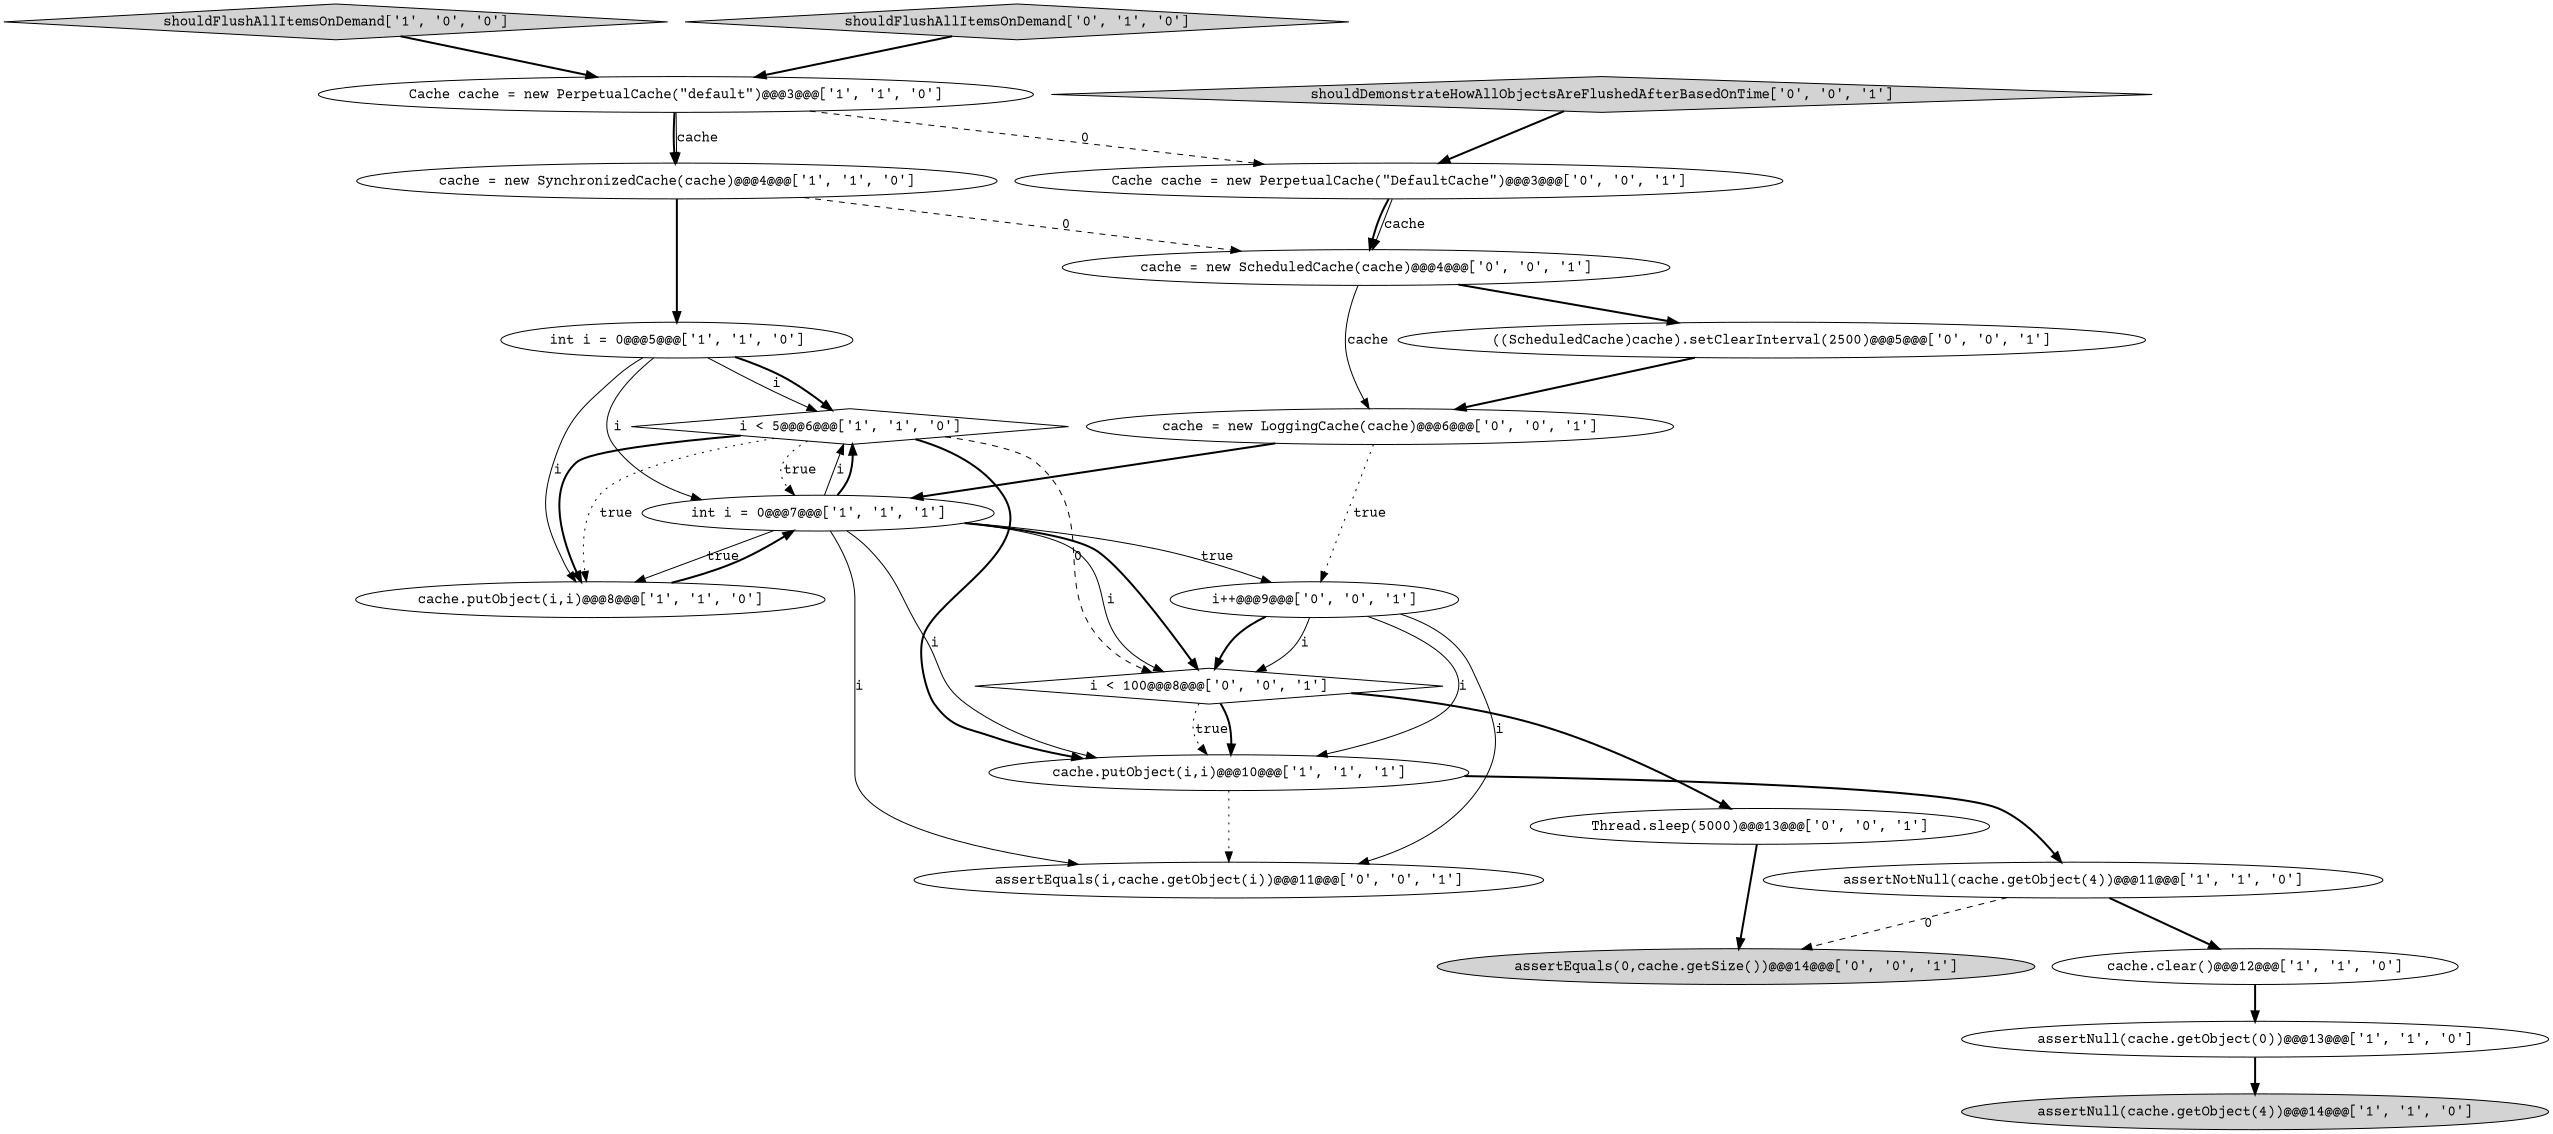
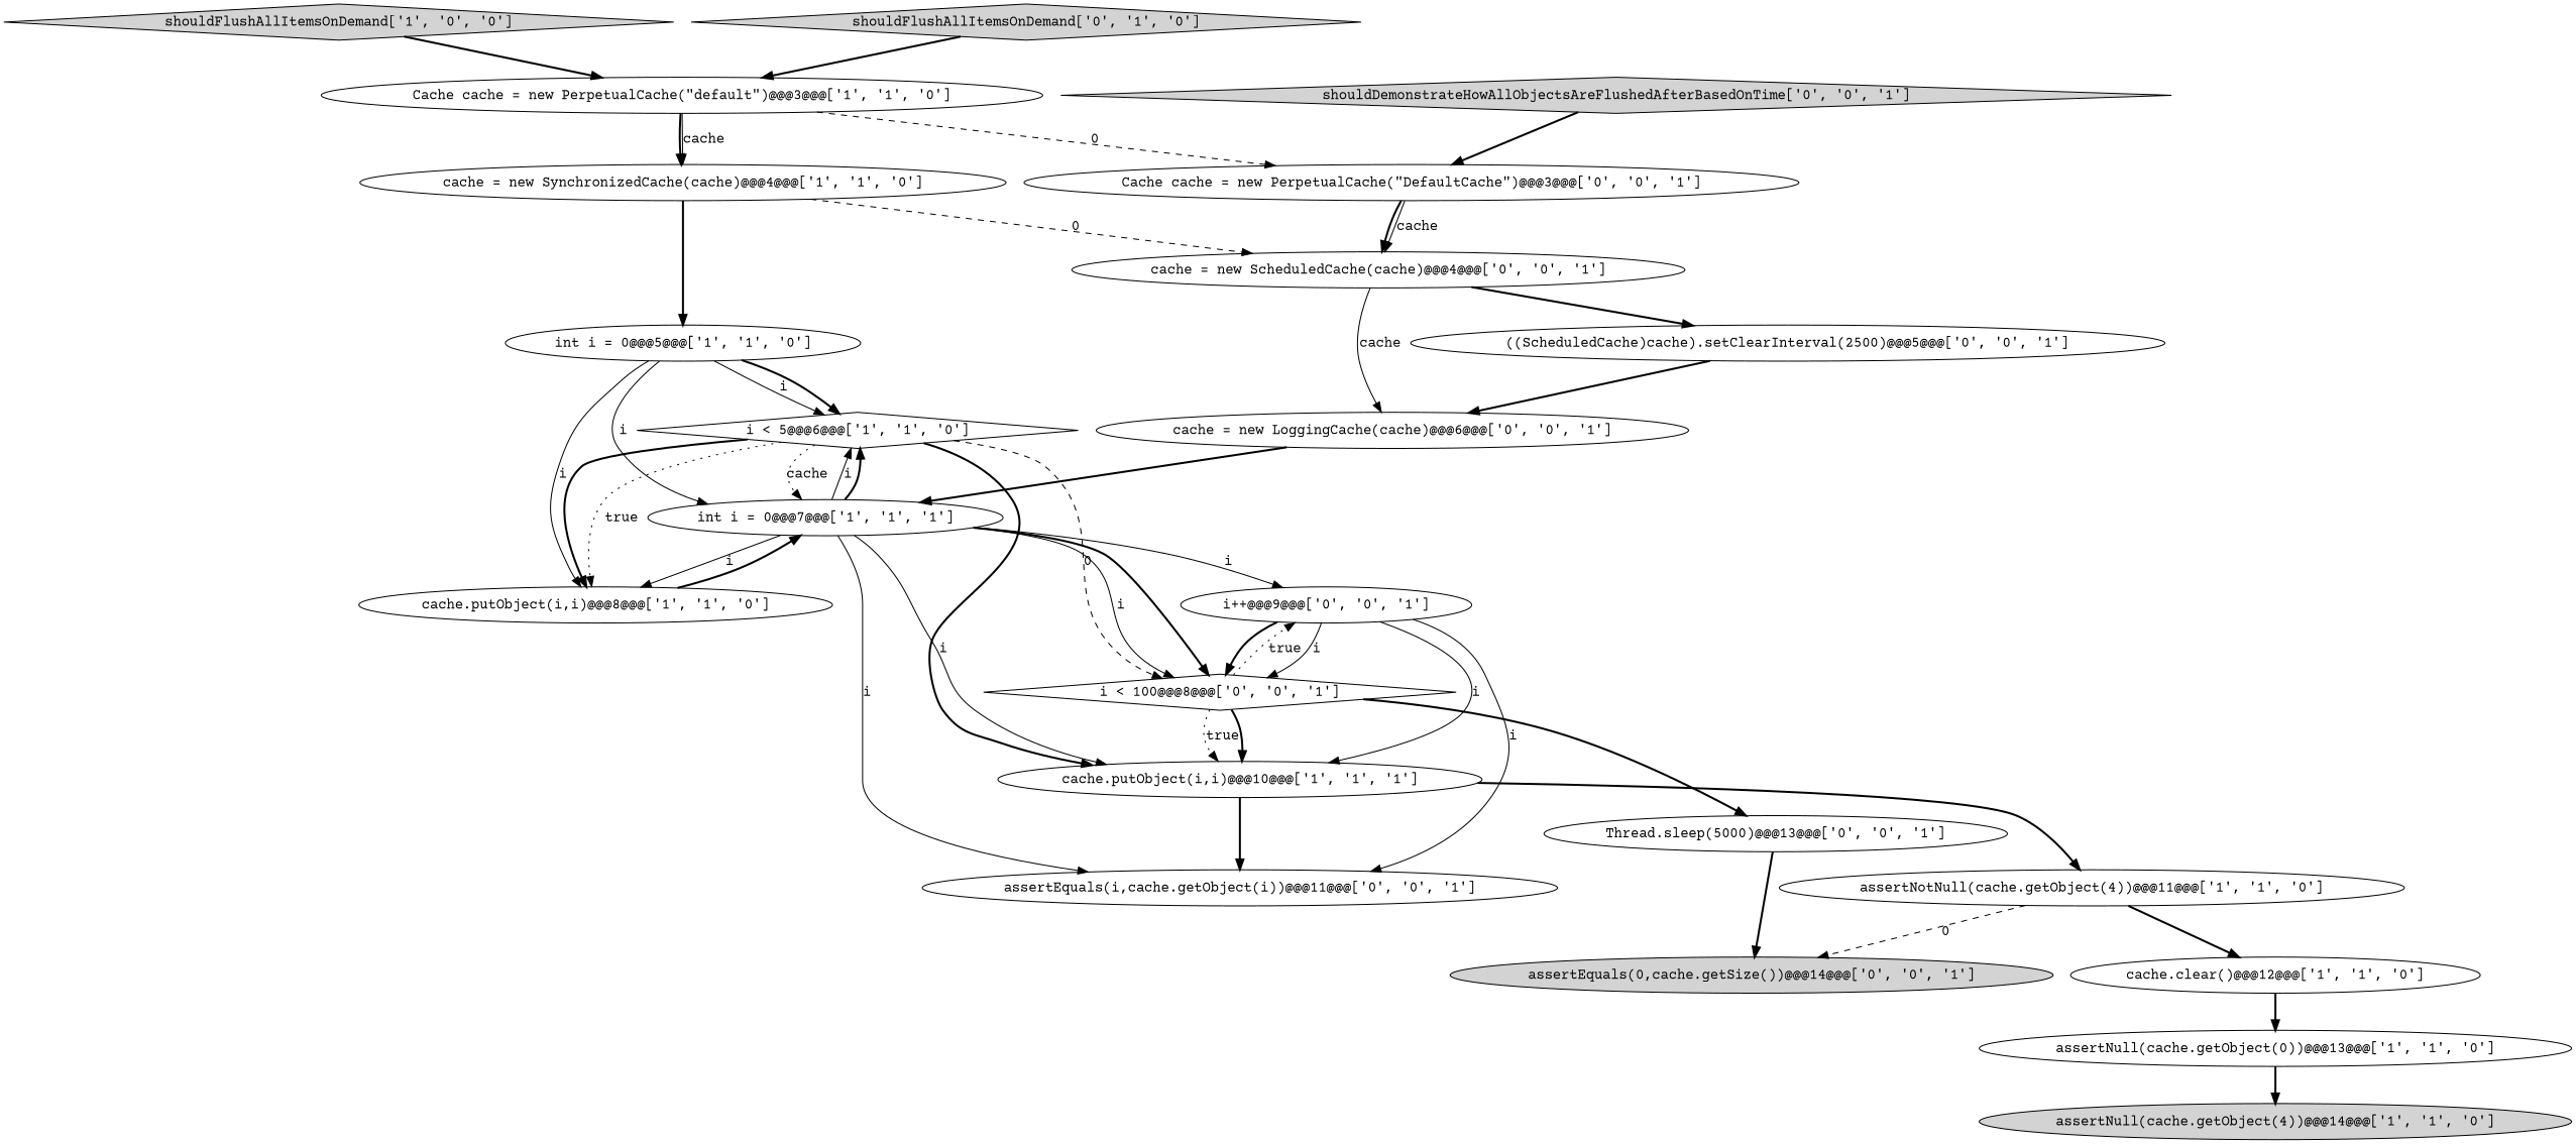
  digraph {
    fontname="Courier Prime"
    node [fillcolor=white fontname="Courier Prime" shape=ellipse style=filled]
    edge [fontname="Courier Prime" style=bold]
    n1 [label="int i = 0@@@5@@@['1', '1', '0']"]
    n2 [label="i < 5@@@6@@@['1', '1', '0']" shape=diamond]
    n3 [label="int i = 0@@@7@@@['1', '1', '1']"]
    n4 [label="cache.putObject(i,i)@@@8@@@['1', '1', '0']"]
    n5 [label="i < 100@@@8@@@['0', '0', '1']" shape=diamond]
    n6 [label="cache.putObject(i,i)@@@10@@@['1', '1', '1']"]
    n7 [label="assertEquals(i,cache.getObject(i))@@@11@@@['0', '0', '1']"]
    n8 [label="i++@@@9@@@['0', '0', '1']"]
    n9 [label="Thread.sleep(5000)@@@13@@@['0', '0', '1']"]
    n10 [label="assertNotNull(cache.getObject(4))@@@11@@@['1', '1', '0']"]
    n11 [fillcolor=lightgray label="assertEquals(0,cache.getSize())@@@14@@@['0', '0', '1']"]
    n12 [fillcolor=lightgray label="shouldDemonstrateHowAllObjectsAreFlushedAfterBasedOnTime['0', '0', '1']" shape=diamond]
    n13 [label="Cache cache = new PerpetualCache(\"DefaultCache\")@@@3@@@['0', '0', '1']"]
    n14 [label="cache = new ScheduledCache(cache)@@@4@@@['0', '0', '1']"]
    n15 [label="cache = new LoggingCache(cache)@@@6@@@['0', '0', '1']"]
    n16 [label="((ScheduledCache)cache).setClearInterval(2500)@@@5@@@['0', '0', '1']"]
    n17 [label="cache.clear()@@@12@@@['1', '1', '0']"]
    n18 [label="assertNull(cache.getObject(0))@@@13@@@['1', '1', '0']"]
    n19 [fillcolor=lightgray label="assertNull(cache.getObject(4))@@@14@@@['1', '1', '0']"]
    n20 [fillcolor=lightgray label="shouldFlushAllItemsOnDemand['1', '0', '0']" shape=diamond]
    n21 [label="Cache cache = new PerpetualCache(\"default\")@@@3@@@['1', '1', '0']"]
    n22 [label="cache = new SynchronizedCache(cache)@@@4@@@['1', '1', '0']"]
    n23 [fillcolor=lightgray label="shouldFlushAllItemsOnDemand['0', '1', '0']" shape=diamond]
    n1 -> n2 [label=i style=solid]
    n1 -> n2
    n1 -> n3 [label=i style=solid]
    n1 -> n4 [label=i style=solid]
-   n2 -> n3 [label=true style=dotted]
+   n2 -> n3 [label=cache style=dotted]
    n2 -> n4
    n2 -> n4 [label=true style=dotted]
    n2 -> n5 [label=0 style=dashed]
    n2 -> n6
    n3 -> n2 [label=i style=solid]
    n3 -> n2
-   n3 -> n4 [label=true style=solid]
+   n3 -> n4 [label=i style=solid]
    n3 -> n5 [label=i style=solid]
    n3 -> n5
    n3 -> n6 [label=i style=solid]
    n3 -> n7 [label=i style=solid]
-   n3 -> n8 [label=true style=solid]
+   n3 -> n8 [label=i style=solid]
    n4 -> n3
    n5 -> n6 [label=true style=dotted]
    n5 -> n6
-   n15 -> n8 [label=true style=dotted]
+   n5 -> n8 [label=true style=dotted]
    n5 -> n9
-   n6 -> n7 [style=dotted]
+   n6 -> n7
    n6 -> n10
    n8 -> n5 [label=i style=solid]
    n8 -> n5
    n8 -> n6 [label=i style=solid]
    n8 -> n7 [label=i style=solid]
    n9 -> n11
    n10 -> n11 [label=0 style=dashed]
    n10 -> n17
    n12 -> n13
    n13 -> n14
    n13 -> n14 [label=cache style=solid]
    n14 -> n15 [label=cache style=solid]
    n14 -> n16
    n15 -> n3
    n16 -> n15
    n17 -> n18
    n18 -> n19
    n20 -> n21
    n21 -> n13 [label=0 style=dashed]
    n21 -> n22
    n21 -> n22 [label=cache style=solid]
    n22 -> n1
    n22 -> n14 [label=0 style=dashed]
    n23 -> n21
  }
